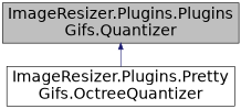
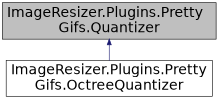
  digraph {
    node [color=black fontname=Helvetica fontsize=24 shape=record style=filled]
-   n1 [fillcolor=grey75 fontcolor=black height=0.2 label="ImageResizer.Plugins.Plugins\lGifs.Quantizer" width=0.4]
+   n1 [fillcolor=grey75 fontcolor=black height=0.2 label="ImageResizer.Plugins.Pretty\lGifs.Quantizer" width=0.4]
    n2 [fillcolor=white height=0.2 label="ImageResizer.Plugins.Pretty\lGifs.OctreeQuantizer" width=0.4]
    n1 -> n2 [color=midnightblue dir=back fontname=Helvetica fontsize=24 labelfontname=Helvetica labelfontsize=24 style=solid]
  }
